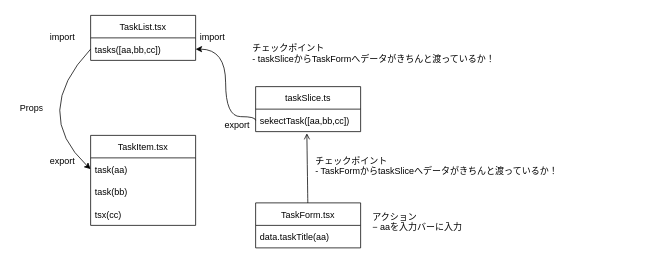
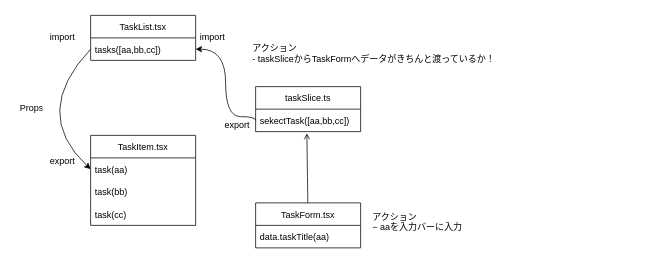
  <mxCell id="0" />
  <mxCell id="1" parent="0" />
  <mxCell id="2" value="TaskList.tsx" style="swimlane;fontStyle=0;childLayout=stackLayout;horizontal=1;startSize=30;horizontalStack=0;resizeParent=1;resizeParentMax=0;resizeLast=0;collapsible=1;marginBottom=0;" parent="1" vertex="1"><mxGeometry x="120" y="20" width="140" height="60" as="geometry" /></mxCell>
  <mxCell id="3" value="tasks([aa,bb,cc])" style="text;strokeColor=none;fillColor=none;align=left;verticalAlign=middle;spacingLeft=4;spacingRight=4;overflow=hidden;points=[[0,0.5],[1,0.5]];portConstraint=eastwest;rotatable=0;" parent="2" vertex="1"><mxGeometry y="30" width="140" height="30" as="geometry" /></mxCell>
  <mxCell id="4" value="TaskItem.tsx" style="swimlane;fontStyle=0;childLayout=stackLayout;horizontal=1;startSize=30;horizontalStack=0;resizeParent=1;resizeParentMax=0;resizeLast=0;collapsible=1;marginBottom=0;" parent="1" vertex="1"><mxGeometry x="120" y="180" width="140" height="120" as="geometry" /></mxCell>
  <mxCell id="5" value="task(aa)" style="text;strokeColor=none;fillColor=none;align=left;verticalAlign=middle;spacingLeft=4;spacingRight=4;overflow=hidden;points=[[0,0.5],[1,0.5]];portConstraint=eastwest;rotatable=0;" parent="4" vertex="1"><mxGeometry y="30" width="140" height="30" as="geometry" /></mxCell>
  <mxCell id="6" value="task(bb)" style="text;strokeColor=none;fillColor=none;align=left;verticalAlign=middle;spacingLeft=4;spacingRight=4;overflow=hidden;points=[[0,0.5],[1,0.5]];portConstraint=eastwest;rotatable=0;" parent="4" vertex="1"><mxGeometry y="60" width="140" height="30" as="geometry" /></mxCell>
- <mxCell id="7" value="tsx(cc)" style="text;strokeColor=none;fillColor=none;align=left;verticalAlign=middle;spacingLeft=4;spacingRight=4;overflow=hidden;points=[[0,0.5],[1,0.5]];portConstraint=eastwest;rotatable=0;" parent="4" vertex="1"><mxGeometry y="90" width="140" height="30" as="geometry" /></mxCell>
+ <mxCell id="7" value="task(cc)" style="text;strokeColor=none;fillColor=none;align=left;verticalAlign=middle;spacingLeft=4;spacingRight=4;overflow=hidden;points=[[0,0.5],[1,0.5]];portConstraint=eastwest;rotatable=0;" parent="4" vertex="1"><mxGeometry y="90" width="140" height="30" as="geometry" /></mxCell>
  <mxCell id="8" style="edgeStyle=none;curved=1;html=1;exitX=0;exitY=0.5;exitDx=0;exitDy=0;entryX=0;entryY=0.5;entryDx=0;entryDy=0;" parent="1" source="3" target="5" edge="1"><mxGeometry relative="1" as="geometry"><Array as="points"><mxPoint x="40" y="150" /></Array></mxGeometry></mxCell>
  <mxCell id="9" value="Props" style="text;strokeColor=none;fillColor=none;spacingLeft=4;spacingRight=4;overflow=hidden;rotatable=0;points=[[0,0.5],[1,0.5]];portConstraint=eastwest;fontSize=12;" parent="1" vertex="1"><mxGeometry x="20" y="130" width="40" height="30" as="geometry" /></mxCell>
  <mxCell id="10" value="taskSlice.ts" style="swimlane;fontStyle=0;childLayout=stackLayout;horizontal=1;startSize=30;horizontalStack=0;resizeParent=1;resizeParentMax=0;resizeLast=0;collapsible=1;marginBottom=0;" parent="1" vertex="1"><mxGeometry x="340" y="115" width="140" height="60" as="geometry" /></mxCell>
  <mxCell id="11" value="sekectTask([aa,bb,cc])" style="text;strokeColor=none;fillColor=none;align=left;verticalAlign=middle;spacingLeft=4;spacingRight=4;overflow=hidden;points=[[0,0.5],[1,0.5]];portConstraint=eastwest;rotatable=0;" parent="10" vertex="1"><mxGeometry y="30" width="140" height="30" as="geometry" /></mxCell>
  <mxCell id="12" value="" style="edgeStyle=segmentEdgeStyle;endArrow=classic;html=1;curved=1;entryX=1;entryY=0.5;entryDx=0;entryDy=0;exitX=0;exitY=0.5;exitDx=0;exitDy=0;" parent="1" source="11" target="3" edge="1"><mxGeometry width="50" height="50" relative="1" as="geometry"><mxPoint x="470" y="330" as="sourcePoint" /><mxPoint x="520" y="280" as="targetPoint" /><Array as="points"><mxPoint x="300" y="155" /><mxPoint x="300" y="65" /></Array></mxGeometry></mxCell>
  <mxCell id="13" value="import" style="text;strokeColor=none;fillColor=none;spacingLeft=4;spacingRight=4;overflow=hidden;rotatable=0;points=[[0,0.5],[1,0.5]];portConstraint=eastwest;fontSize=12;" parent="1" vertex="1"><mxGeometry x="260" y="35" width="80" height="30" as="geometry" /></mxCell>
  <mxCell id="14" value="export" style="text;strokeColor=none;fillColor=none;spacingLeft=4;spacingRight=4;overflow=hidden;rotatable=0;points=[[0,0.5],[1,0.5]];portConstraint=eastwest;fontSize=12;" parent="1" vertex="1"><mxGeometry x="293" y="152" width="80" height="30" as="geometry" /></mxCell>
  <mxCell id="15" style="edgeStyle=none;curved=1;html=1;entryX=0.488;entryY=1.074;entryDx=0;entryDy=0;entryPerimeter=0;endArrow=open;" parent="1" source="16" target="11" edge="1"><mxGeometry relative="1" as="geometry" /></mxCell>
  <mxCell id="16" value="TaskForm.tsx" style="swimlane;fontStyle=0;childLayout=stackLayout;horizontal=1;startSize=30;horizontalStack=0;resizeParent=1;resizeParentMax=0;resizeLast=0;collapsible=1;marginBottom=0;" parent="1" vertex="1"><mxGeometry x="340" y="270" width="140" height="60" as="geometry" /></mxCell>
  <mxCell id="17" value="data.taskTitle(aa)" style="text;strokeColor=none;fillColor=none;align=left;verticalAlign=middle;spacingLeft=4;spacingRight=4;overflow=hidden;points=[[0,0.5],[1,0.5]];portConstraint=eastwest;rotatable=0;" parent="16" vertex="1"><mxGeometry y="30" width="140" height="30" as="geometry" /></mxCell>
- <mxCell id="18" value="チェックポイント&#10;- TaskFormからtaskSliceへデータがきちんと渡っているか！" style="text;strokeColor=none;fillColor=none;spacingLeft=4;spacingRight=4;overflow=hidden;rotatable=0;points=[[0,0.5],[1,0.5]];portConstraint=eastwest;fontSize=12;" parent="1" vertex="1"><mxGeometry x="414" y="200" width="450" height="30" as="geometry" /></mxCell>
- <mxCell id="19" value="チェックポイント&#10;- taskSliceからTaskFormへデータがきちんと渡っているか！" style="text;strokeColor=none;fillColor=none;spacingLeft=4;spacingRight=4;overflow=hidden;rotatable=0;points=[[0,0.5],[1,0.5]];portConstraint=eastwest;fontSize=12;" parent="1" vertex="1"><mxGeometry x="330" y="50" width="450" height="40" as="geometry" /></mxCell>
+ <mxCell id="19" value="アクション&#10;- taskSliceからTaskFormへデータがきちんと渡っているか！" style="text;strokeColor=none;fillColor=none;spacingLeft=4;spacingRight=4;overflow=hidden;rotatable=0;points=[[0,0.5],[1,0.5]];portConstraint=eastwest;fontSize=12;" parent="1" vertex="1"><mxGeometry x="330" y="50" width="450" height="40" as="geometry" /></mxCell>
  <mxCell id="20" value="import" style="text;strokeColor=none;fillColor=none;spacingLeft=4;spacingRight=4;overflow=hidden;rotatable=0;points=[[0,0.5],[1,0.5]];portConstraint=eastwest;fontSize=12;" vertex="1" parent="1"><mxGeometry x="60" y="35" width="80" height="30" as="geometry" /></mxCell>
  <mxCell id="21" value="export" style="text;strokeColor=none;fillColor=none;spacingLeft=4;spacingRight=4;overflow=hidden;rotatable=0;points=[[0,0.5],[1,0.5]];portConstraint=eastwest;fontSize=12;" vertex="1" parent="1"><mxGeometry x="60" y="200" width="80" height="30" as="geometry" /></mxCell>
  <mxCell id="22" value="アクション&#10;− aaを入力バーに入力" style="text;strokeColor=none;fillColor=none;spacingLeft=4;spacingRight=4;overflow=hidden;rotatable=0;points=[[0,0.5],[1,0.5]];portConstraint=eastwest;fontSize=12;" vertex="1" parent="1"><mxGeometry x="490" y="275" width="150" height="45" as="geometry" /></mxCell>
